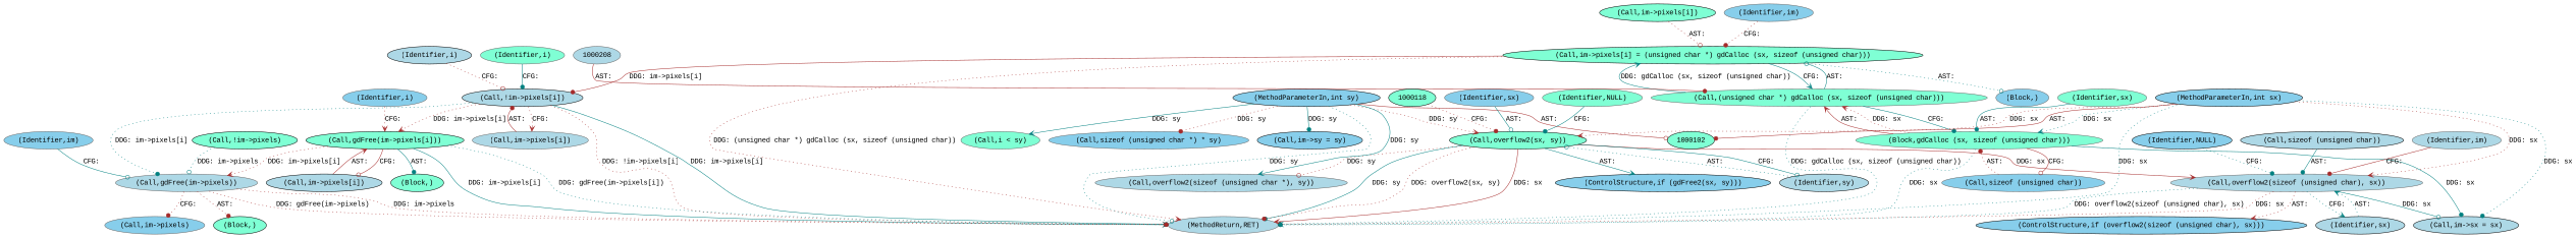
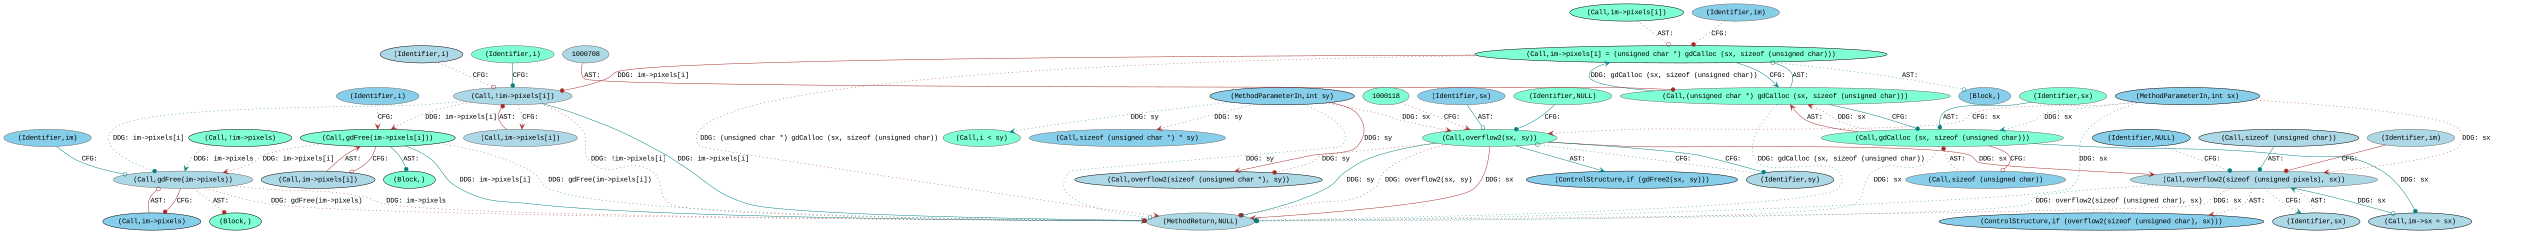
  digraph {
    fontname="Liberation Mono"
    node [color=gray40 fillcolor=aquamarine fontname="Liberation Mono" style=filled]
    edge [arrowhead=dot color=brown fontname="Liberation Mono" style=dotted]
    n1 [color=black label="(Call,im->pixels[i] = (unsigned char *) gdCalloc (sx, sizeof (unsigned char)))"]
    n2 [label="(Call,(unsigned char *) gdCalloc (sx, sizeof (unsigned char)))"]
-   n3 [color=black fillcolor=lightblue label="(Call,!im->pixels[i])"]
+   n3 [fillcolor=lightblue label="(Call,!im->pixels[i])"]
    n4 [fillcolor=skyblue label="(Block,)"]
-   n5 [fillcolor=lightblue label="(MethodReturn,RET)"]
-   n6 [label="(Block,gdCalloc (sx, sizeof (unsigned char)))"]
+   n5 [fillcolor=lightblue label="(MethodReturn,NULL)"]
+   n6 [label="(Call,gdCalloc (sx, sizeof (unsigned char)))"]
    n7 [color=black label="(Call,gdFree(im->pixels[i]))"]
    n8 [fillcolor=lightblue label="(Call,gdFree(im->pixels))"]
    n9 [fillcolor=lightblue label="(Call,im->pixels[i])"]
    n10 [fillcolor=skyblue label="(Call,sizeof (unsigned char))"]
    n11 [color=black fillcolor=lightblue label="(Call,im->sx = sx)"]
-   n12 [fillcolor=lightblue label="(Call,overflow2(sizeof (unsigned char), sx))"]
+   n12 [fillcolor=lightblue label="(Call,overflow2(sizeof (unsigned pixels), sx))"]
    n13 [color=black fillcolor=skyblue label="(ControlStructure,if (overflow2(sizeof (unsigned char), sx)))"]
    n14 [color=black fillcolor=lightblue label="(Identifier,sx)"]
-   n15 [color=black label="(Call,overflow2(sx, sy))"]
+   n15 [label="(Call,overflow2(sx, sy))"]
    n16 [color=black fillcolor=skyblue label="(ControlStructure,if (gdFree2(sx, sy)))"]
    n17 [color=black fillcolor=lightblue label="(Identifier,sy)"]
-   n18 [fillcolor=lightblue label="(Call,overflow2(sizeof (unsigned char *), sy))"]
+   n18 [color=black fillcolor=lightblue label="(Call,overflow2(sizeof (unsigned char *), sy))"]
    n19 [color=black fillcolor=skyblue label="(MethodParameterIn,int sx)"]
-   1000102 [color=black]
    n21 [color=black fillcolor=skyblue label="(MethodParameterIn,int sy)"]
    n22 [label="(Call,i < sy)"]
    n23 [fillcolor=skyblue label="(Call,sizeof (unsigned char *) * sy)"]
-   n24 [color=black fillcolor=skyblue label="(Call,im->sy = sy)"]
    n25 [color=black fillcolor=lightblue label="(Call,im->pixels[i])"]
    n26 [color=black label="(Block,)"]
-   n27 [fillcolor=skyblue label="(Call,im->pixels)"]
+   n27 [color=black fillcolor=skyblue label="(Call,im->pixels)"]
    n28 [color=black label="(Block,)"]
    n29 [label="(Identifier,i)"]
    n30 [color=black fillcolor=skyblue label="(Identifier,NULL)"]
    n31 [fillcolor=skyblue label="(Identifier,sx)"]
    n32 [fillcolor=skyblue label="(Identifier,im)"]
    n33 [color=black label="(Call,im->pixels[i])"]
    n34 [color=black fillcolor=lightblue label="(Identifier,i)"]
    n35 [color=black fillcolor=lightblue label="(Call,sizeof (unsigned char))"]
    n36 [label="(Identifier,NULL)"]
    n37 [fillcolor=skyblue label="(Identifier,im)"]
    n38 [color=black label="(Call,!im->pixels)"]
    n39 [fillcolor=lightblue label="(Identifier,im)"]
    n40 [fillcolor=skyblue label="(Identifier,i)"]
    n41 [label="(Identifier,sx)"]
-   1000208 [fillcolor=lightblue]
-   1000118 [color=black]
+   1000208 [fillcolor=lightblue label=1000708]
+   1000118
    n1 -> n2 [arrowhead=vee color=teal label="CFG: " style=solid]
    n1 -> n3 [label="DDG: im->pixels[i]" style=solid]
    n1 -> n4 [arrowhead=odot color=teal label="AST: "]
    n1 -> n5 [arrowhead=vee label="DDG: (unsigned char *) gdCalloc (sx, sizeof (unsigned char))"]
    n2 -> n1 [arrowhead=odot color=teal label="AST: " style=solid]
    n2 -> n1 [arrowhead=vee color=teal label="DDG: gdCalloc (sx, sizeof (unsigned char))" style=solid]
    n2 -> n5 [color=teal label="DDG: gdCalloc (sx, sizeof (unsigned char))"]
    n2 -> n6 [color=teal label="CFG: " style=solid]
    n3 -> n5 [arrowhead=vee label="DDG: !im->pixels[i]"]
    n3 -> n5 [arrowhead=odot color=teal label="DDG: im->pixels[i]" style=solid]
    n3 -> n7 [arrowhead=vee label="DDG: im->pixels[i]"]
    n3 -> n8 [color=teal label="DDG: im->pixels[i]"]
    n3 -> n9 [arrowhead=vee label="CFG: "]
    n6 -> n2 [arrowhead=vee label="AST: " style=solid]
    n6 -> n2 [arrowhead=vee label="DDG: sx"]
    n6 -> n5 [arrowhead=odot color=teal label="DDG: sx"]
    n6 -> n10 [arrowhead=odot label="CFG: " style=solid]
    n6 -> n11 [color=teal label="DDG: sx" style=solid]
    n7 -> n5 [arrowhead=vee color=teal label="DDG: im->pixels[i]" style=solid]
    n7 -> n5 [arrowhead=odot color=teal label="DDG: gdFree(im->pixels[i])"]
    n7 -> n8 [arrowhead=vee label="DDG: im->pixels[i]"]
    n7 -> n25 [arrowhead=odot label="CFG: " style=solid]
    n7 -> n26 [color=teal label="AST: " style=solid]
    n8 -> n5 [label="DDG: im->pixels"]
    n8 -> n5 [arrowhead=odot label="DDG: gdFree(im->pixels)"]
-   n8 -> n27 [label="CFG: "]
+   n8 -> n27 [label="CFG: " style=solid]
    n8 -> n28 [label="AST: "]
    n9 -> n3 [label="AST: " style=solid]
    n10 -> n6 [label="AST: "]
    n12 -> n5 [label="DDG: sx"]
    n12 -> n5 [color=teal label="DDG: overflow2(sizeof (unsigned char), sx)"]
    n12 -> n11 [arrowhead=odot color=teal label="DDG: sx" style=solid]
    n12 -> n13 [arrowhead=vee label="AST: "]
    n12 -> n14 [arrowhead=vee color=teal label="CFG: "]
    n14 -> n12 [arrowhead=vee color=teal label="AST: "]
    n15 -> n5 [arrowhead=vee label="DDG: sx" style=solid]
    n15 -> n5 [color=teal label="DDG: sy" style=solid]
    n15 -> n5 [label="DDG: overflow2(sx, sy)"]
    n15 -> n12 [arrowhead=vee label="DDG: sx" style=solid]
    n15 -> n16 [arrowhead=vee color=teal label="AST: " style=solid]
-   n15 -> n17 [arrowhead=odot color=teal label="CFG: " style=solid]
-   n15 -> n18 [arrowhead=odot label="DDG: sy"]
-   n17 -> n15 [arrowhead=odot color=teal label="AST: "]
+   n15 -> n17 [color=teal label="CFG: " style=solid]
+   n15 -> n18 [label="DDG: sy"]
+   n17 -> n15 [arrowhead=odot color=teal label="CFG: "]
    n19 -> n5 [arrowhead=vee color=teal label="DDG: sx"]
    n19 -> n6 [arrowhead=vee color=teal label="DDG: sx"]
-   n19 -> n11 [color=teal label="DDG: sx"]
    n19 -> n12 [arrowhead=vee label="DDG: sx"]
-   n19 -> n15 [arrowhead=vee label="DDG: sx"]
-   n19 -> 1000102 [label="AST: " style=solid]
+   n19 -> n15 [arrowhead=vee label="CFG: sx"]
    n21 -> n5 [arrowhead=odot color=teal label="DDG: sy"]
-   n21 -> n15 [arrowhead=vee label="DDG: sy"]
-   n21 -> n18 [arrowhead=vee color=teal label="DDG: sy" style=solid]
-   n21 -> 1000102 [arrowhead=odot label="AST: " style=solid]
-   n21 -> n22 [arrowhead=vee color=teal label="DDG: sy" style=solid]
-   n21 -> n23 [label="DDG: sy"]
-   n21 -> n24 [color=teal label="DDG: sy" style=solid]
+   n21 -> n15 [arrowhead=vee label="DDG: sx"]
+   n21 -> n18 [arrowhead=vee label="DDG: sy" style=solid]
+   n21 -> n22 [arrowhead=vee color=teal label="DDG: sy"]
+   n21 -> n23 [arrowhead=vee label="DDG: sy"]
    n25 -> n7 [arrowhead=vee label="AST: " style=solid]
+   n27 -> n8 [arrowhead=odot label="AST: " style=solid]
    n29 -> n3 [color=teal label="CFG: " style=solid]
    n30 -> n12 [color=teal label="CFG: "]
    n31 -> n15 [arrowhead=odot color=teal label="AST: " style=solid]
    n32 -> n8 [arrowhead=odot color=teal label="CFG: " style=solid]
    n33 -> n1 [arrowhead=odot label="AST: "]
    n34 -> n3 [arrowhead=odot label="CFG: "]
    n35 -> n12 [color=teal label="AST: " style=solid]
    n36 -> n15 [color=teal label="CFG: " style=solid]
    n37 -> n1 [label="CFG: "]
-   n38 -> n8 [arrowhead=odot color=teal label="DDG: im->pixels"]
+   n38 -> n8 [arrowhead=vee color=teal label="DDG: im->pixels"]
    n39 -> n12 [label="CFG: " style=solid]
    n40 -> n7 [arrowhead=vee label="CFG: "]
    n41 -> n6 [color=teal label="AST: " style=solid]
    1000208 -> n2 [label="AST: " style=solid]
-   1000118 -> n15 [label="CFG: "]
+   1000118 -> n15 [arrowhead=vee label="CFG: "]
  }
